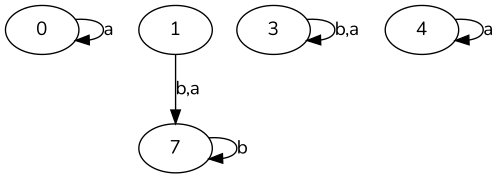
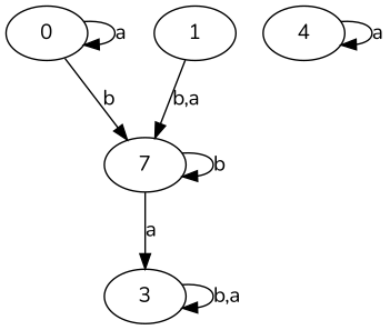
  digraph {
    d2tdocpreamble="\usetikzlibrary{automata}"
    d2tfigpreamble="\tikzstyle{every state}= [ draw=blue!50,very thick,fill=blue!20]  \tikzstyle{auto}= [fill=white]"
    fontname=Nunito
    ranksep=0.5
    node [fontname=Nunito style=state]
    edge [fontname=Nunito lblstyle=auto topath="loop above"]
    n1 [label=0]
    n2 [label=7 style="state, initial"]
    n3 [label=3]
    n4 [label=1]
    n5 [label=4 style="state, accepting"]
    n1 -> n1 [label=a]
+   n1 -> n2 [label=b topath="bend right"]
    n2 -> n2 [label=b]
+   n2 -> n3 [label=a topath="bend right"]
    n3 -> n3 [label="b,a"]
    n4 -> n2 [label="b,a" topath="bend right"]
    n5 -> n5 [label=a]
  }
